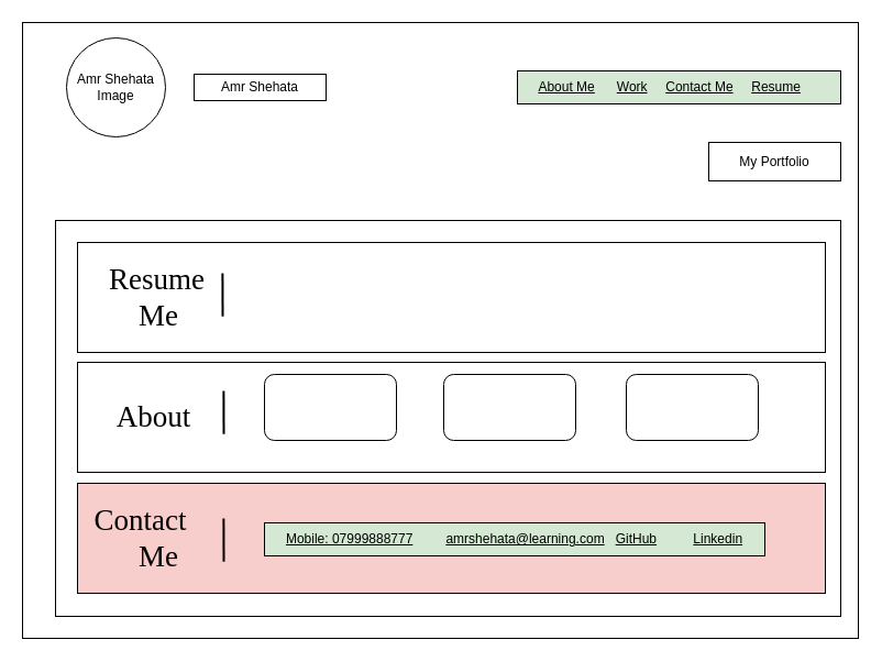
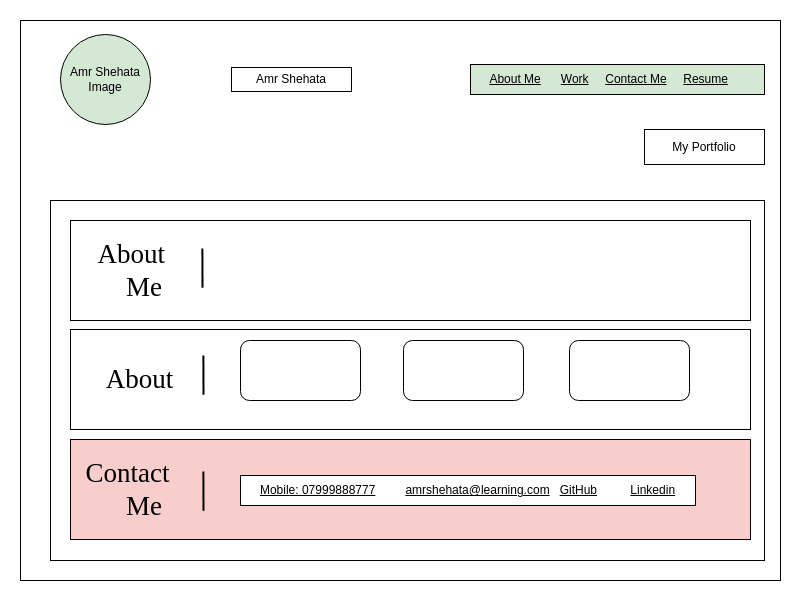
  <mxCell id="0" />
  <mxCell id="1" parent="0" />
  <mxCell id="2" value="" style="rounded=0;whiteSpace=wrap;html=1;" parent="1" vertex="1"><mxGeometry x="20" y="20" width="760" height="560" as="geometry" /></mxCell>
- <mxCell id="3" value="Amr Shehata" style="rounded=0;whiteSpace=wrap;html=1;" parent="1" vertex="1"><mxGeometry x="176" y="67" width="120" height="24" as="geometry" /></mxCell>
+ <mxCell id="3" value="Amr Shehata" style="rounded=0;whiteSpace=wrap;html=1;" parent="1" vertex="1"><mxGeometry x="231" y="67" width="120" height="24" as="geometry" /></mxCell>
  <mxCell id="4" value="&lt;u&gt;About Me&lt;/u&gt;&amp;nbsp; &amp;nbsp; &amp;nbsp; &lt;u&gt;Work&lt;/u&gt;&amp;nbsp; &amp;nbsp; &amp;nbsp;&lt;u&gt;Contact Me&lt;/u&gt;&amp;nbsp; &amp;nbsp; &amp;nbsp;&lt;u&gt;Resume&lt;/u&gt;&amp;nbsp; &amp;nbsp; &amp;nbsp;" style="rounded=0;whiteSpace=wrap;html=1;fillColor=#d5e8d4;" parent="1" vertex="1"><mxGeometry x="470" y="64" width="294" height="30" as="geometry" /></mxCell>
- <mxCell id="5" value="Amr Shehata&lt;br&gt;Image" style="ellipse;whiteSpace=wrap;html=1;aspect=fixed;" parent="1" vertex="1"><mxGeometry x="60" y="34" width="90" height="90" as="geometry" /></mxCell>
+ <mxCell id="5" value="Amr Shehata&lt;br&gt;Image" style="ellipse;whiteSpace=wrap;html=1;aspect=fixed;fillColor=#d5e8d4;" parent="1" vertex="1"><mxGeometry x="60" y="34" width="90" height="90" as="geometry" /></mxCell>
  <mxCell id="6" value="My Portfolio" style="rounded=0;whiteSpace=wrap;html=1;" parent="1" vertex="1"><mxGeometry x="644" y="129" width="120" height="35" as="geometry" /></mxCell>
  <mxCell id="7" value="" style="rounded=0;whiteSpace=wrap;html=1;" parent="1" vertex="1"><mxGeometry x="50" y="200" width="714" height="360" as="geometry" /></mxCell>
- <mxCell id="8" value="&lt;font style=&quot;font-size: 27px;&quot; face=&quot;Verdana&quot;&gt;&amp;nbsp; &amp;nbsp; Resume&lt;br&gt;&amp;nbsp; &amp;nbsp; &amp;nbsp; &amp;nbsp; Me&lt;/font&gt;" style="rounded=0;whiteSpace=wrap;html=1;align=left;" parent="1" vertex="1"><mxGeometry x="70" y="220" width="680" height="100" as="geometry" /></mxCell>
+ <mxCell id="8" value="&lt;font style=&quot;font-size: 27px;&quot; face=&quot;Verdana&quot;&gt;&amp;nbsp; &amp;nbsp; About&lt;br&gt;&amp;nbsp; &amp;nbsp; &amp;nbsp; &amp;nbsp; Me&lt;/font&gt;" style="rounded=0;whiteSpace=wrap;html=1;align=left;" parent="1" vertex="1"><mxGeometry x="70" y="220" width="680" height="100" as="geometry" /></mxCell>
  <mxCell id="9" value="" style="endArrow=none;html=1;rounded=0;exitX=0.392;exitY=0.357;exitDx=0;exitDy=0;exitPerimeter=0;fontSize=20;spacing=2;strokeWidth=2;" parent="1" edge="1"><mxGeometry width="50" height="50" relative="1" as="geometry"><mxPoint x="201.888" y="247.94" as="sourcePoint" /><mxPoint x="202" y="287.264" as="targetPoint" /></mxGeometry></mxCell>
  <mxCell id="10" value="&lt;font face=&quot;Verdana&quot;&gt;&lt;span style=&quot;font-size: 27px;&quot;&gt;&amp;nbsp; &amp;nbsp; &amp;nbsp;About&lt;br&gt;&lt;/span&gt;&lt;/font&gt;" style="rounded=0;whiteSpace=wrap;html=1;align=left;" parent="1" vertex="1"><mxGeometry x="70" y="329" width="680" height="100" as="geometry" /></mxCell>
  <mxCell id="11" value="" style="endArrow=none;html=1;rounded=0;exitX=0.392;exitY=0.357;exitDx=0;exitDy=0;exitPerimeter=0;fontSize=20;spacing=2;strokeWidth=2;" parent="1" edge="1"><mxGeometry width="50" height="50" relative="1" as="geometry"><mxPoint x="202.888" y="354.94" as="sourcePoint" /><mxPoint x="203" y="394.264" as="targetPoint" /></mxGeometry></mxCell>
  <mxCell id="12" value="&lt;font face=&quot;Verdana&quot;&gt;&lt;span style=&quot;font-size: 27px;&quot;&gt;&amp;nbsp; Contact &lt;br&gt;&lt;span style=&quot;white-space: pre;&quot;&gt;&#09;&lt;/span&gt;Me&lt;br&gt;&lt;/span&gt;&lt;/font&gt;" style="rounded=0;whiteSpace=wrap;html=1;align=left;fillColor=#f8cecc;" parent="1" vertex="1"><mxGeometry x="70" y="439" width="680" height="100" as="geometry" /></mxCell>
  <mxCell id="13" value="" style="endArrow=none;html=1;rounded=0;exitX=0.392;exitY=0.357;exitDx=0;exitDy=0;exitPerimeter=0;fontSize=20;spacing=2;strokeWidth=2;" parent="1" edge="1"><mxGeometry width="50" height="50" relative="1" as="geometry"><mxPoint x="202.888" y="470.94" as="sourcePoint" /><mxPoint x="203" y="510.264" as="targetPoint" /></mxGeometry></mxCell>
- <mxCell id="14" value="&lt;u&gt;Mobile: 07999888777&lt;/u&gt;&amp;nbsp; &amp;nbsp; &amp;nbsp; &amp;nbsp; &amp;nbsp;&lt;u&gt;amrshehata@learning.com&lt;/u&gt;&amp;nbsp; &amp;nbsp;&lt;u&gt;GitHub&lt;/u&gt;&amp;nbsp; &amp;nbsp; &amp;nbsp; &amp;nbsp; &amp;nbsp; &lt;u&gt;Linkedin&lt;/u&gt;" style="rounded=0;whiteSpace=wrap;html=1;fillColor=#d5e8d4;" parent="1" vertex="1"><mxGeometry x="240" y="475" width="455" height="30" as="geometry" /></mxCell>
+ <mxCell id="14" value="&lt;u&gt;Mobile: 07999888777&lt;/u&gt;&amp;nbsp; &amp;nbsp; &amp;nbsp; &amp;nbsp; &amp;nbsp;&lt;u&gt;amrshehata@learning.com&lt;/u&gt;&amp;nbsp; &amp;nbsp;&lt;u&gt;GitHub&lt;/u&gt;&amp;nbsp; &amp;nbsp; &amp;nbsp; &amp;nbsp; &amp;nbsp; &lt;u&gt;Linkedin&lt;/u&gt;" style="rounded=0;whiteSpace=wrap;html=1;" parent="1" vertex="1"><mxGeometry x="240" y="475" width="455" height="30" as="geometry" /></mxCell>
  <mxCell id="15" value="" style="rounded=1;whiteSpace=wrap;html=1;" parent="1" vertex="1"><mxGeometry x="240" y="340" width="120" height="60" as="geometry" /></mxCell>
  <mxCell id="16" value="" style="rounded=1;whiteSpace=wrap;html=1;" parent="1" vertex="1"><mxGeometry x="403" y="340" width="120" height="60" as="geometry" /></mxCell>
  <mxCell id="17" value="" style="rounded=1;whiteSpace=wrap;html=1;" parent="1" vertex="1"><mxGeometry x="569" y="340" width="120" height="60" as="geometry" /></mxCell>
